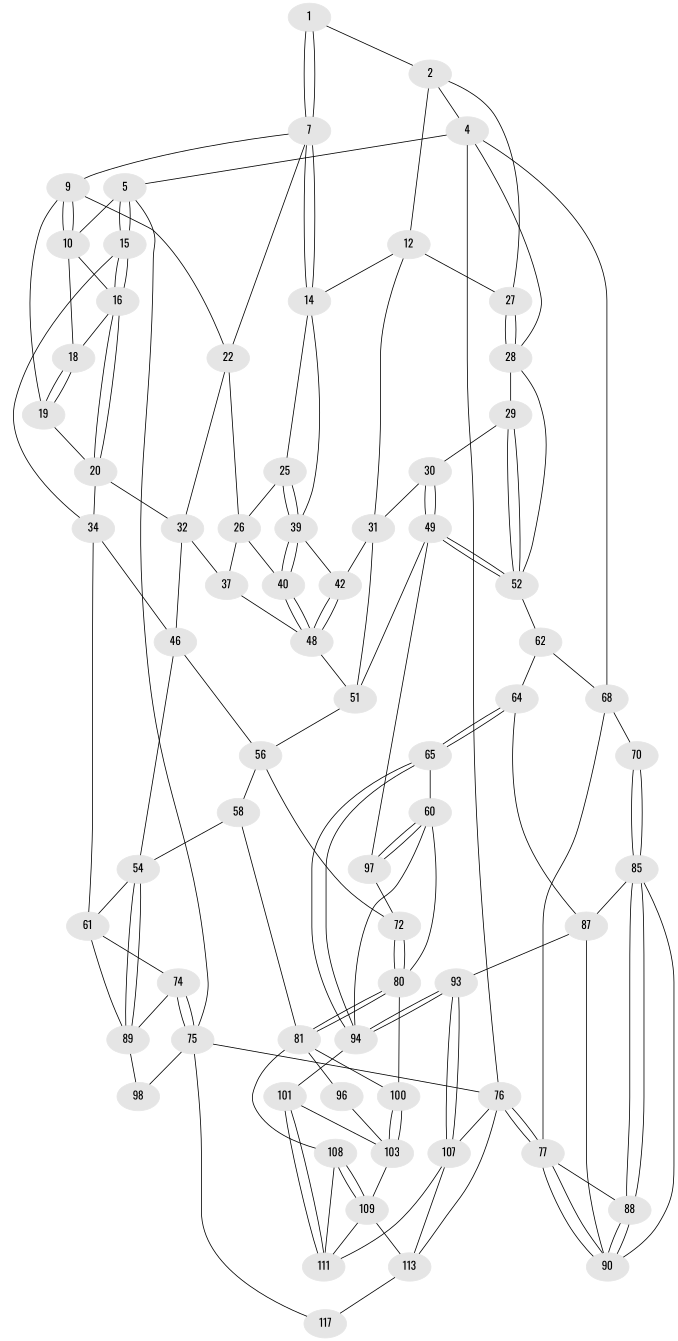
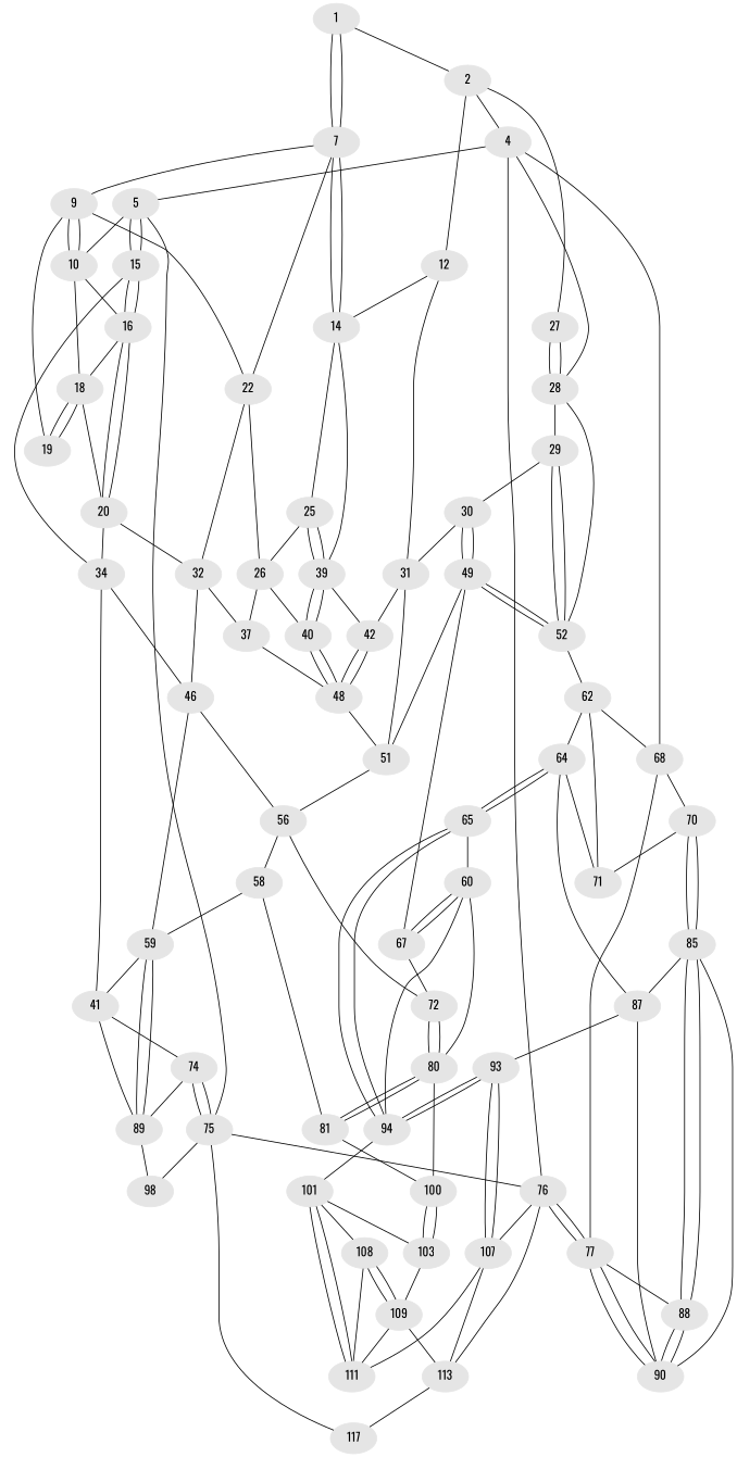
  graph {
    fontname=Oswald
    node [color=gray90 fontname=Oswald style=filled]
    edge [fontname=Oswald]
    2 [super="+3"]
    1
    7 [super="+8"]
    4 [super="+44"]
    12 [super="+13"]
    27
    9 [super="+21"]
    14 [super="+24"]
    22 [super="+23"]
    5 [super="+6"]
    28 [super="+45"]
    68 [super="+69"]
    76 [super="+106"]
    31 [super="+41"]
    10 [super="+11"]
    15
    75 [super="+118"]
    29
    52 [super="+53"]
    70
    77 [super="+78"]
    107 [super="+110"]
    113 [super="+116"]
    16 [super="+17"]
    18
    34 [super="+35"]
    98
    117
    19
    25
    39 [super="+43"]
    32 [super="+38"]
    26 [super="+36"]
    20 [super="+33"]
    42
    51 [super="+55"]
    40
    46 [super="+47"]
-   61 [super="+73"]
+   61 [super="+73" label=41]
    37
    48 [super="+54"]
    30
    62 [super="+63"]
    49 [super="+50"]
-   67 [label=97]
+   67
    56 [super="+57"]
-   59 [super="+60" label=54]
+   59 [super="+60"]
    89 [super="+99"]
    74
    58
    72
    64 [super="+79"]
+   71
    81 [super="+82"]
    80 [super="+84"]
    100
-   96 [super="+105"]
    65
    87 [super="+92"]
    n60 [label=60 super="+83"]
    94 [super="+95"]
    90 [super="+91"]
    93
    101 [super="+102"]
    85 [super="+86"]
    88
    111 [super="+112"]
    103 [super="+104"]
    108
    109 [super="+114"]
    2 -- 4
    2 -- 12
    2 -- 27
    1 -- 2
    1 -- 7
    1 -- 7
    7 -- 9
    7 -- 14
    7 -- 14
    7 -- 22
    4 -- 5
    4 -- 28
    4 -- 68
    4 -- 76
-   12 -- 27
    12 -- 14
    12 -- 31
    27 -- 28
    27 -- 28
    9 -- 22
    9 -- 10
    9 -- 10
    9 -- 19
    14 -- 25
    14 -- 39
    22 -- 32
    22 -- 26
    5 -- 10
    5 -- 15
    5 -- 15
    5 -- 75
    28 -- 29
    28 -- 52
    68 -- 70
    68 -- 77
    76 -- 77
    76 -- 77
    76 -- 107
    76 -- 113
    31 -- 42
    31 -- 51
    10 -- 16
    10 -- 18
    15 -- 16
    15 -- 16
    15 -- 34
    75 -- 76
    75 -- 98
    75 -- 117
    29 -- 52
    29 -- 52
    29 -- 30
    52 -- 62
+   70 -- 71
    70 -- 85
    70 -- 85
    77 -- 90
    77 -- 90
    77 -- 88
    107 -- 113
    107 -- 111
    113 -- 117
    16 -- 18
    16 -- 20
    16 -- 20
    18 -- 19
    18 -- 19
    34 -- 46
    34 -- 61
-   19 -- 20
+   18 -- 20
    25 -- 39
    25 -- 39
    25 -- 26
    39 -- 42
    39 -- 40
    39 -- 40
    32 -- 46
    32 -- 37
    26 -- 40
    26 -- 37
    20 -- 34
    20 -- 32
    42 -- 48
    42 -- 48
    51 -- 56
    40 -- 48
    40 -- 48
    46 -- 56
    46 -- 59
    61 -- 89
    61 -- 74
    37 -- 48
    48 -- 51
    30 -- 31
    30 -- 49
    30 -- 49
    62 -- 68
    62 -- 64
+   62 -- 71
    49 -- 52
    49 -- 52
    49 -- 51
    49 -- 67
    67 -- 72
    56 -- 58
    56 -- 72
    59 -- 61
    59 -- 89
    59 -- 89
    89 -- 98
    74 -- 75
    74 -- 75
    74 -- 89
    58 -- 59
    58 -- 81
    72 -- 80
    72 -- 80
+   64 -- 71
    64 -- 65
    64 -- 65
    64 -- 87
    81 -- 100
-   81 -- 96
    80 -- 81
    80 -- 81
    80 -- 100
    100 -- 103
    100 -- 103
-   96 -- 103
    65 -- n60
    65 -- 94
    65 -- 94
    87 -- 90
    87 -- 93
    n60 -- 67
    n60 -- 67
    n60 -- 80
    n60 -- 94
    94 -- 101
    93 -- 107
    93 -- 107
    93 -- 94
    93 -- 94
    101 -- 111
    101 -- 111
    101 -- 103
-   81 -- 108
+   101 -- 108
    85 -- 87
    85 -- 90
    85 -- 88
    85 -- 88
    88 -- 90
    88 -- 90
    103 -- 109
    108 -- 111
    108 -- 109
    108 -- 109
    109 -- 113
    109 -- 111
  }
